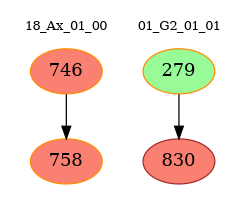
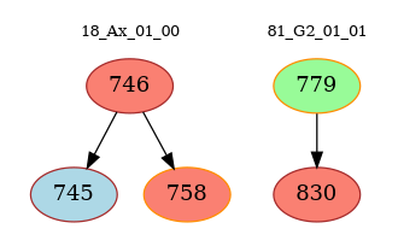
  digraph {
    node [color=darkorange fillcolor=salmon style=filled]
    edge [color=black]
-   n1 [label=746]
+   n1 [color=brown label=746]
+   n2 [color=brown fillcolor=lightblue label=745]
    n3 [label=758]
-   n4 [fillcolor=palegreen label=279]
+   n4 [fillcolor=palegreen label=779]
    n5 [color=brown label=830]
    subgraph cluster_1 {
      color=white
      fontsize=10
      label="18_Ax_01_00"
      n1
+     n2
      n3
    }
    subgraph cluster_2 {
      color=white
      fontsize=10
-     label="01_G2_01_01"
+     label="81_G2_01_01"
      n4
      n5
    }
+   n1 -> n2
    n1 -> n3
    n4 -> n5
  }
